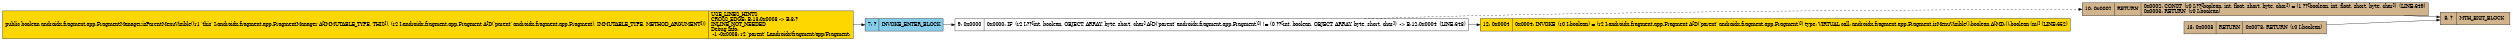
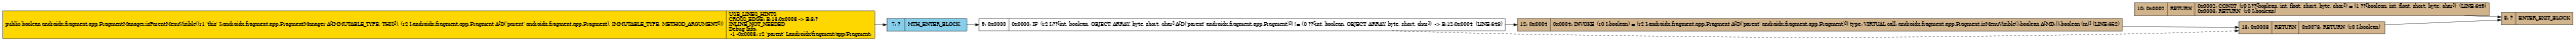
  digraph {
    rankdir=LR
    node [fillcolor=tan shape=record style=filled]
-   n1 [fillcolor=skyblue label="{7\:\ ?|INVOKE_ENTER_BLOCK\l}"]
+   n1 [fillcolor=skyblue label="{7\:\ ?|MTH_ENTER_BLOCK\l}"]
    n2 [fillcolor=white label="{9\:\ 0x0000|0x0000: IF  (r2 I:??[int, boolean, OBJECT, ARRAY, byte, short, char] A[D('parent' androidx.fragment.app.Fragment)]) != (0 ??[int, boolean, OBJECT, ARRAY, byte, short, char])  \-\> B:12:0x0004  (LINE:648)\l}"]
    n3 [label="{10\:\ 0x0002|RETURN\l|0x0002: CONST  (r0 I:??[boolean, int, float, short, byte, char]) = (1 ??[boolean, int, float, short, byte, char])  (LINE:649)\l0x0003: RETURN  (r0 I:boolean) \l}"]
-   n4 [fillcolor=gold label="{12\:\ 0x0004|0x0004: INVOKE  (r0 I:boolean) = (r2 I:androidx.fragment.app.Fragment A[D('parent' androidx.fragment.app.Fragment)]) type: VIRTUAL call: androidx.fragment.app.Fragment.isMenuVisible():boolean A[MD:():boolean (m)] (LINE:652)\l}"]
-   n5 [label="{8\:\ ?|MTH_EXIT_BLOCK\l}"]
+   n4 [label="{12\:\ 0x0004|0x0004: INVOKE  (r0 I:boolean) = (r2 I:androidx.fragment.app.Fragment A[D('parent' androidx.fragment.app.Fragment)]) type: VIRTUAL call: androidx.fragment.app.Fragment.isMenuVisible():boolean A[MD:():boolean (m)] (LINE:652)\l}"]
+   n5 [label="{8\:\ ?|ENTER_EXIT_BLOCK\l}"]
    n6 [label="{13\:\ 0x0008|RETURN\l|0x0078: RETURN  (r0 I:boolean) \l}"]
    n7 [fillcolor=gold label="{public boolean androidx.fragment.app.FragmentManager.isParentMenuVisible((r1 'this' I:androidx.fragment.app.FragmentManager A[IMMUTABLE_TYPE, THIS]), (r2 I:androidx.fragment.app.Fragment A[D('parent' androidx.fragment.app.Fragment), IMMUTABLE_TYPE, METHOD_ARGUMENT]))  | USE_LINES_HINTS\lCROSS_EDGE: B:13:0x0008 \-\> B:8:?\lINLINE_NOT_NEEDED\lDebug Info:\l  \-1 \-0x0008: r2 'parent' Landroidx\/fragment\/app\/Fragment;\l}"]
    n1 -> n2
-   n2 -> n3 [style=dashed]
+   n2 -> n6 [style=dashed]
    n2 -> n4
    n3 -> n5
+   n4 -> n6
    n6 -> n5
    n7 -> n1
  }
